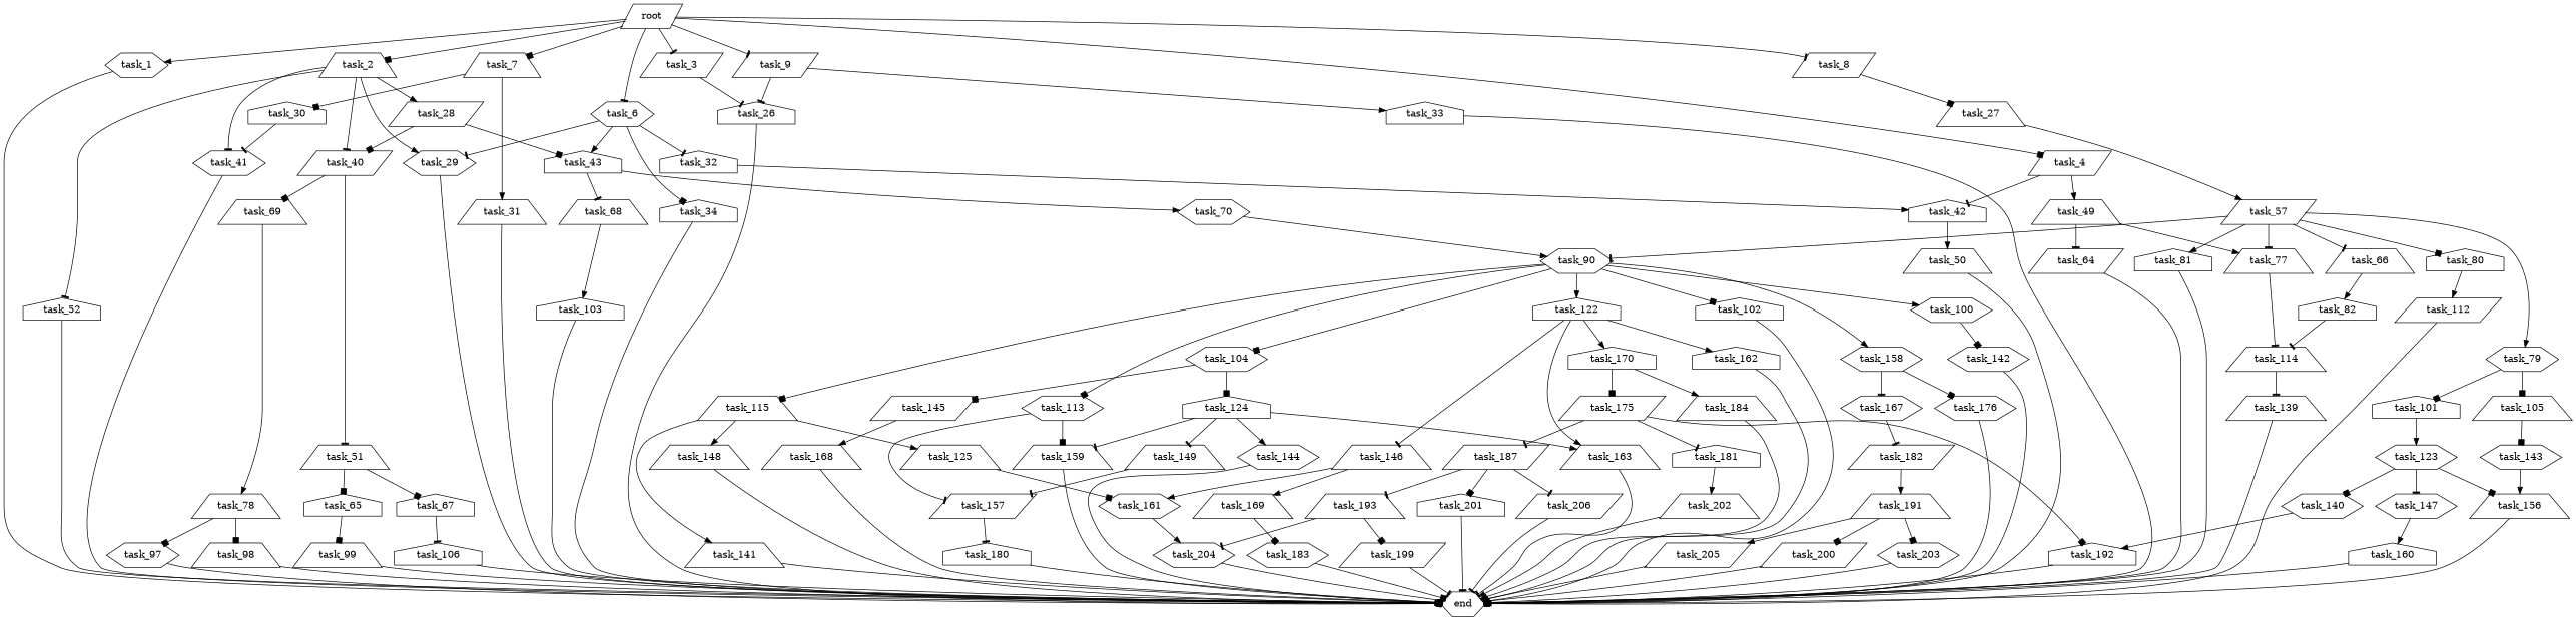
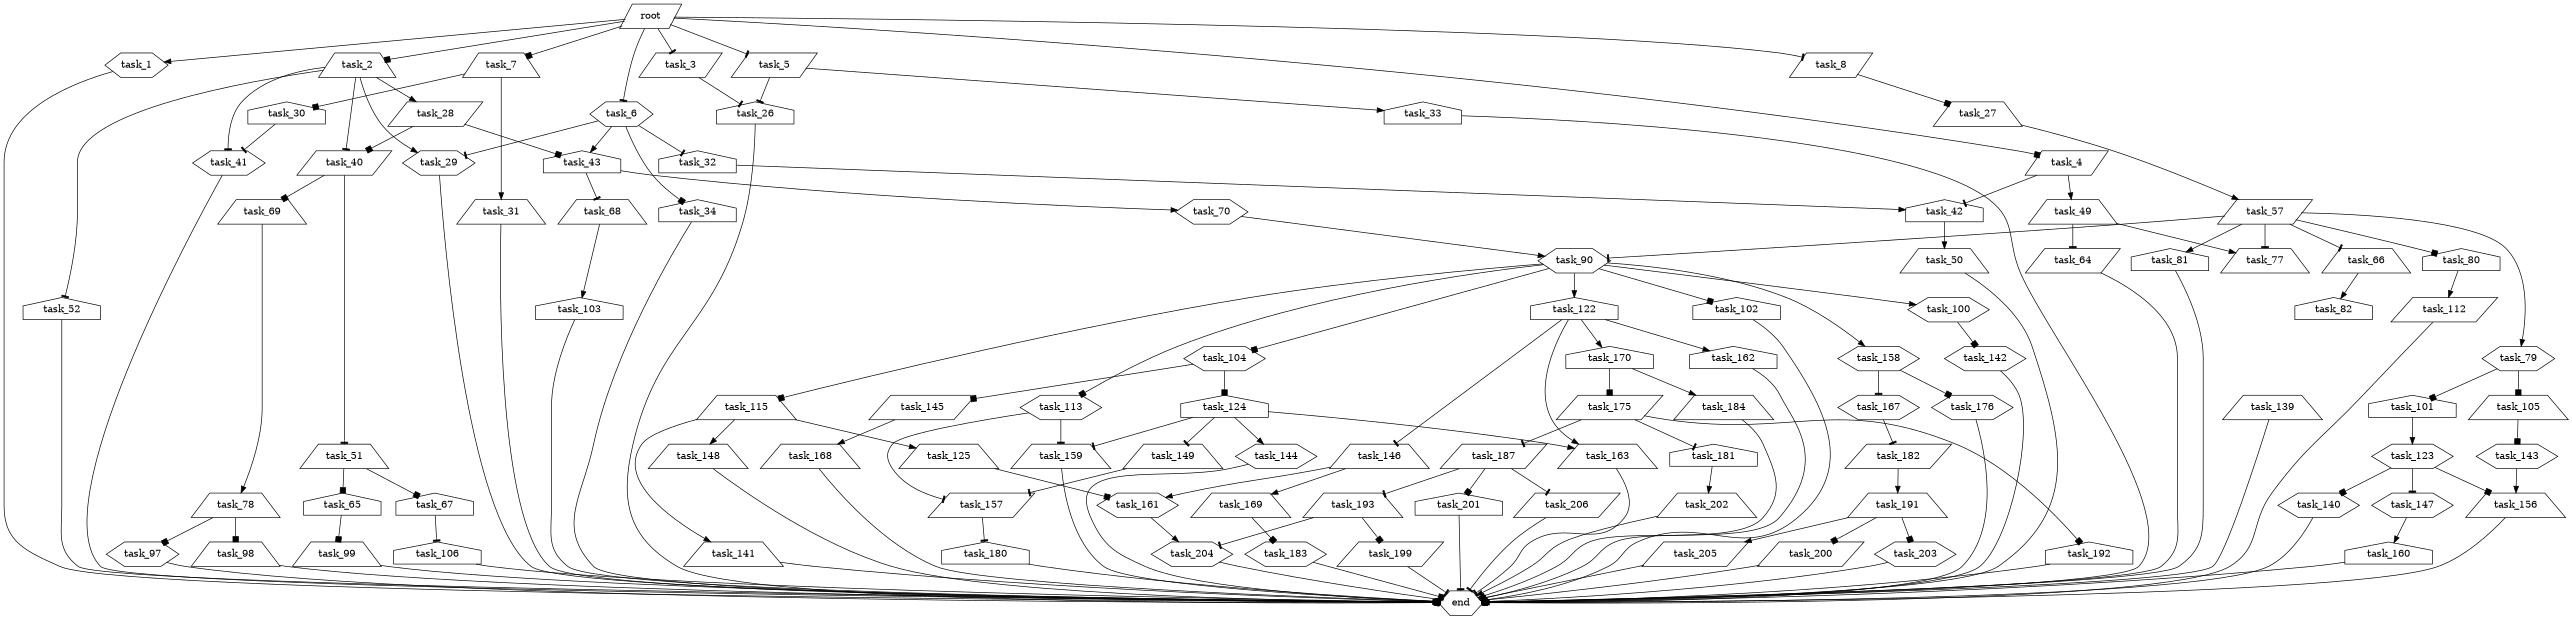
  digraph {
    node [shape=trapezium]
    edge [arrowhead=normal]
    root [shape=parallelogram]
    task_1 [shape=hexagon]
    task_2
    task_3 [shape=parallelogram]
    task_4 [shape=parallelogram]
-   task_5 [shape=parallelogram label=task_9]
+   task_5 [shape=parallelogram]
    task_6 [shape=hexagon]
    task_7
    task_8 [shape=parallelogram]
    end [shape=hexagon]
    task_28 [shape=parallelogram]
    task_29 [shape=hexagon]
    task_40 [shape=parallelogram]
    task_41 [shape=hexagon]
    task_52 [shape=house]
    task_26 [shape=house]
    task_42 [shape=house]
    task_49
    task_33 [shape=house]
    task_32 [shape=house]
    task_34 [shape=house]
    task_43 [shape=house]
    task_30 [shape=house]
    task_31
    task_27
    task_51
    task_69
    task_50
    task_64 [shape=parallelogram]
    task_77
    task_68
    task_70 [shape=hexagon]
    task_57 [shape=parallelogram]
    task_66
    task_79 [shape=hexagon]
    task_80 [shape=house]
    task_81 [shape=house]
    task_90 [shape=hexagon]
    task_65 [shape=house]
    task_67 [shape=house]
    task_78
    task_103 [shape=house]
-   task_114
    task_99
    task_106 [shape=house]
    task_82 [shape=house]
    task_101 [shape=house]
    task_105
    task_112 [shape=parallelogram]
    task_100 [shape=hexagon]
    task_102 [shape=house]
    task_104 [shape=hexagon]
    task_113 [shape=hexagon]
    task_115
    task_122 [shape=house]
    task_158 [shape=hexagon]
    task_97 [shape=hexagon]
    task_98
    task_139
    task_123 [shape=hexagon]
    task_143 [shape=hexagon]
    task_142 [shape=hexagon]
    task_124 [shape=house]
    task_145 [shape=parallelogram]
    task_157 [shape=parallelogram]
    task_159
    task_125
    task_141
    task_148
    task_146
    task_162 [shape=house]
    task_163
    task_170 [shape=house]
    task_140 [shape=hexagon]
    task_147 [shape=hexagon]
    task_156
    task_144 [shape=hexagon]
    task_149
    task_168
    task_180 [shape=house]
    task_161 [shape=hexagon]
    task_169
    task_167 [shape=hexagon]
    task_176 [shape=hexagon]
    task_175 [shape=parallelogram]
    task_184
    task_160 [shape=house]
    task_204 [shape=hexagon]
    task_183 [shape=hexagon]
    task_182 [shape=parallelogram]
    task_191
    task_181 [shape=house]
    task_187 [shape=parallelogram]
    task_192 [shape=house]
    task_202
    task_193
    task_201 [shape=house]
    task_206 [shape=parallelogram]
    task_200 [shape=parallelogram]
    task_203 [shape=hexagon]
    task_205 [shape=parallelogram]
    task_199 [shape=parallelogram]
    root -> task_1
    root -> task_2 [arrowhead=box]
    root -> task_3 [arrowhead=tee]
    root -> task_4 [arrowhead=box]
    root -> task_5 [arrowhead=tee]
    root -> task_6 [arrowhead=tee]
    root -> task_7 [arrowhead=box]
    root -> task_8 [arrowhead=tee]
    task_1 -> end [arrowhead=tee]
    task_2 -> task_28
    task_2 -> task_29
    task_2 -> task_40 [arrowhead=tee]
    task_2 -> task_41 [arrowhead=tee]
    task_2 -> task_52 [arrowhead=tee]
    task_3 -> task_26 [arrowhead=tee]
    task_4 -> task_42 [arrowhead=tee]
    task_4 -> task_49
    task_5 -> task_26 [arrowhead=tee]
    task_5 -> task_33
    task_6 -> task_29 [arrowhead=tee]
    task_6 -> task_32 [arrowhead=tee]
    task_6 -> task_34 [arrowhead=box]
    task_6 -> task_43
    task_7 -> task_30 [arrowhead=box]
    task_7 -> task_31
    task_8 -> task_27 [arrowhead=box]
    task_28 -> task_40 [arrowhead=box]
    task_28 -> task_43 [arrowhead=box]
    task_29 -> end [arrowhead=box]
    task_40 -> task_51 [arrowhead=tee]
    task_40 -> task_69 [arrowhead=box]
    task_41 -> end [arrowhead=box]
    task_52 -> end [arrowhead=box]
    task_26 -> end [arrowhead=box]
    task_42 -> task_50
    task_49 -> task_64 [arrowhead=tee]
    task_49 -> task_77
    task_33 -> end
    task_32 -> task_42
    task_34 -> end [arrowhead=tee]
    task_43 -> task_68 [arrowhead=tee]
    task_43 -> task_70
    task_30 -> task_41 [arrowhead=tee]
    task_31 -> end [arrowhead=tee]
    task_27 -> task_57
    task_51 -> task_65 [arrowhead=box]
    task_51 -> task_67 [arrowhead=box]
    task_69 -> task_78
    task_50 -> end [arrowhead=box]
    task_64 -> end [arrowhead=box]
-   task_77 -> task_114 [arrowhead=tee]
    task_68 -> task_103
    task_70 -> task_90
    task_57 -> task_77 [arrowhead=tee]
    task_57 -> task_66 [arrowhead=tee]
    task_57 -> task_79
    task_57 -> task_80 [arrowhead=box]
    task_57 -> task_81
    task_57 -> task_90 [arrowhead=tee]
    task_66 -> task_82
    task_79 -> task_101 [arrowhead=box]
    task_79 -> task_105 [arrowhead=box]
    task_80 -> task_112
    task_81 -> end [arrowhead=tee]
    task_90 -> task_100
    task_90 -> task_102 [arrowhead=box]
    task_90 -> task_104 [arrowhead=box]
    task_90 -> task_113 [arrowhead=box]
    task_90 -> task_115 [arrowhead=box]
    task_90 -> task_122
    task_90 -> task_158
    task_65 -> task_99 [arrowhead=box]
    task_67 -> task_106 [arrowhead=tee]
    task_78 -> task_97 [arrowhead=box]
    task_78 -> task_98 [arrowhead=box]
    task_103 -> end [arrowhead=box]
-   task_114 -> task_139 [arrowhead=tee]
    task_99 -> end
    task_106 -> end [arrowhead=tee]
-   task_82 -> task_114 [arrowhead=tee]
    task_101 -> task_123
    task_105 -> task_143 [arrowhead=box]
    task_112 -> end [arrowhead=box]
    task_100 -> task_142 [arrowhead=box]
    task_102 -> end
    task_104 -> task_124 [arrowhead=box]
    task_104 -> task_145 [arrowhead=box]
    task_113 -> task_157 [arrowhead=tee]
-   task_113 -> task_159 [arrowhead=box]
+   task_113 -> task_159 [arrowhead=tee]
    task_115 -> task_125
    task_115 -> task_141
    task_115 -> task_148
    task_122 -> task_146 [arrowhead=tee]
    task_122 -> task_162
    task_122 -> task_163
    task_122 -> task_170
    task_158 -> task_167 [arrowhead=tee]
    task_158 -> task_176 [arrowhead=box]
    task_97 -> end [arrowhead=tee]
    task_98 -> end
    task_139 -> end [arrowhead=box]
    task_123 -> task_140 [arrowhead=box]
    task_123 -> task_147 [arrowhead=tee]
    task_123 -> task_156 [arrowhead=box]
    task_143 -> task_156
    task_142 -> end [arrowhead=box]
    task_124 -> task_159 [arrowhead=tee]
    task_124 -> task_163
    task_124 -> task_144
    task_124 -> task_149 [arrowhead=tee]
    task_145 -> task_168
    task_157 -> task_180 [arrowhead=tee]
    task_159 -> end [arrowhead=tee]
    task_125 -> task_161 [arrowhead=box]
    task_141 -> end
    task_148 -> end [arrowhead=tee]
    task_146 -> task_161
    task_146 -> task_169
    task_162 -> end
    task_163 -> end [arrowhead=tee]
    task_170 -> task_175 [arrowhead=box]
    task_170 -> task_184
-   task_140 -> task_192
+   task_140 -> end
    task_147 -> task_160
    task_156 -> end
    task_144 -> end [arrowhead=box]
    task_149 -> task_157 [arrowhead=tee]
    task_168 -> end [arrowhead=box]
    task_180 -> end [arrowhead=box]
    task_161 -> task_204
    task_169 -> task_183 [arrowhead=box]
    task_167 -> task_182 [arrowhead=tee]
    task_176 -> end
    task_175 -> task_181 [arrowhead=tee]
    task_175 -> task_187 [arrowhead=tee]
    task_175 -> task_192 [arrowhead=box]
    task_184 -> end
    task_160 -> end [arrowhead=box]
    task_204 -> end [arrowhead=tee]
    task_183 -> end [arrowhead=box]
    task_182 -> task_191
    task_191 -> task_200 [arrowhead=box]
    task_191 -> task_203 [arrowhead=box]
    task_191 -> task_205
    task_181 -> task_202
    task_187 -> task_193 [arrowhead=tee]
    task_187 -> task_201 [arrowhead=box]
    task_187 -> task_206 [arrowhead=tee]
    task_192 -> end [arrowhead=tee]
    task_202 -> end
    task_193 -> task_204 [arrowhead=tee]
    task_193 -> task_199 [arrowhead=box]
    task_201 -> end [arrowhead=tee]
    task_206 -> end [arrowhead=tee]
    task_200 -> end
    task_203 -> end [arrowhead=tee]
    task_205 -> end
    task_199 -> end [arrowhead=tee]
  }
